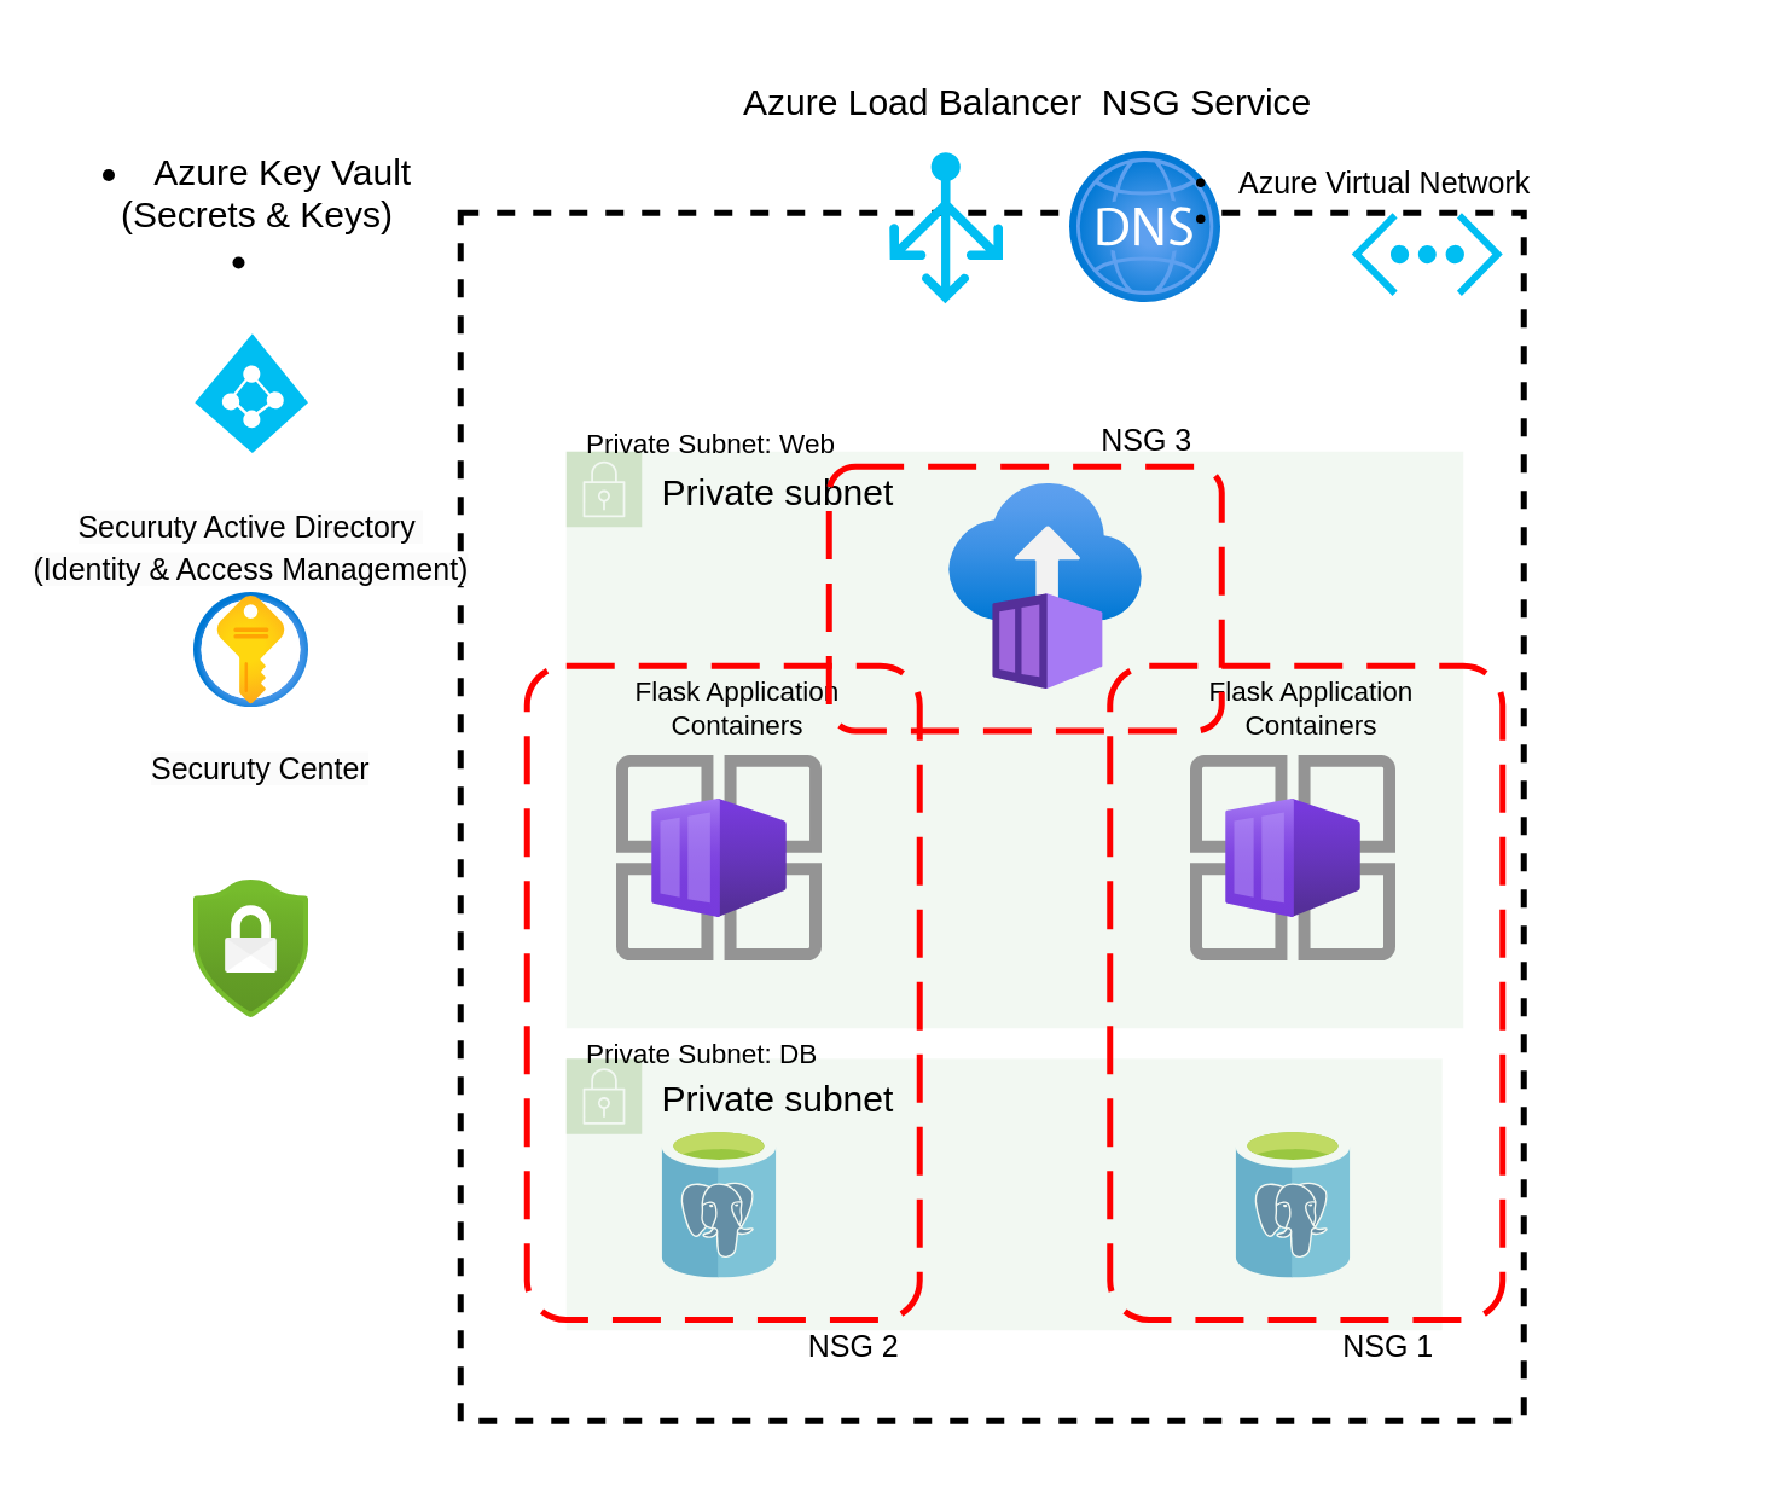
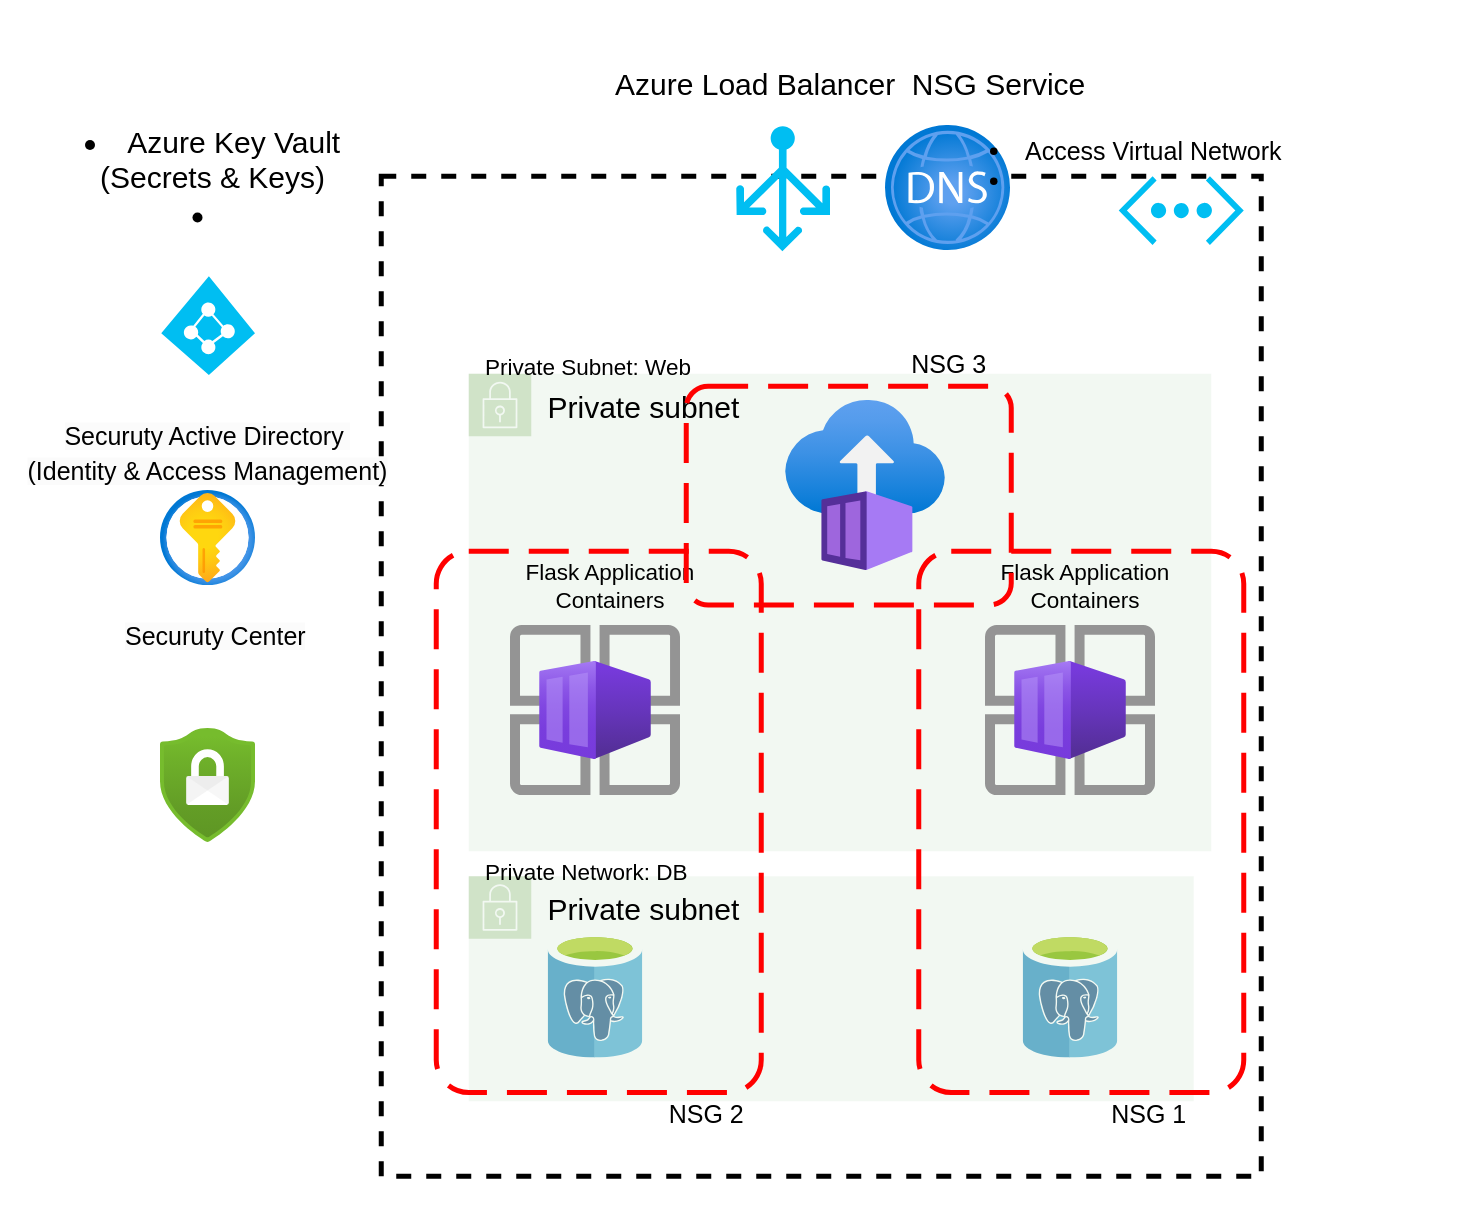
  <mxCell id="0" />
  <mxCell id="1" parent="0" />
  <mxCell id="2" value="" style="whiteSpace=wrap;html=1;fillColor=none;strokeWidth=2;dashed=1;" vertex="1" parent="1"><mxGeometry x="152" y="70" width="352" height="400" as="geometry" /></mxCell>
  <mxCell id="3" value="Private subnet" style="points=[[0,0],[0.25,0],[0.5,0],[0.75,0],[1,0],[1,0.25],[1,0.5],[1,0.75],[1,1],[0.75,1],[0.5,1],[0.25,1],[0,1],[0,0.75],[0,0.5],[0,0.25]];outlineConnect=0;html=1;whiteSpace=wrap;fontSize=12;fontStyle=0;container=1;pointerEvents=0;collapsible=0;recursiveResize=0;shape=mxgraph.aws4.group;grIcon=mxgraph.aws4.group_security_group;grStroke=0;strokeColor=#82b366;fillColor=#d5e8d4;verticalAlign=top;align=left;spacingLeft=30;dashed=0;strokeWidth=3;opacity=30;" vertex="1" parent="1"><mxGeometry x="187" y="149" width="297" height="191" as="geometry" /></mxCell>
  <mxCell id="4" value="Flask Application Containers" style="text;whiteSpace=wrap;html=1;fontSize=9;align=center;" vertex="1" parent="3"><mxGeometry x="197" y="67.93" width="100" height="20" as="geometry" /></mxCell>
  <mxCell id="5" value="Flask Application Containers" style="text;whiteSpace=wrap;html=1;fontSize=9;align=center;" vertex="1" parent="3"><mxGeometry x="7" y="67.93" width="100" height="20" as="geometry" /></mxCell>
  <mxCell id="6" value="" style="rounded=1;arcSize=10;dashed=1;strokeColor=#ff0000;fillColor=none;gradientColor=none;dashPattern=8 4;strokeWidth=2;" vertex="1" parent="3"><mxGeometry x="87" y="5" width="130" height="87.5" as="geometry" /></mxCell>
  <mxCell id="7" value="" style="verticalLabelPosition=bottom;html=1;verticalAlign=top;align=center;strokeColor=none;fillColor=#00BEF2;shape=mxgraph.azure.load_balancer_generic;pointerEvents=1;" vertex="1" parent="1"><mxGeometry x="294" y="50" width="37.5" height="50" as="geometry" /></mxCell>
  <mxCell id="8" value="" style="image;aspect=fixed;html=1;points=[];align=center;fontSize=12;image=img/lib/azure2/networking/DNS_Zones.svg;" vertex="1" parent="1"><mxGeometry x="354" y="50" width="50" height="50" as="geometry" /></mxCell>
  <mxCell id="9" value="" style="image;aspect=fixed;html=1;points=[];align=center;fontSize=12;image=img/lib/azure2/compute/Container_Instances.svg;" vertex="1" parent="1"><mxGeometry x="314" y="160" width="64" height="68" as="geometry" /></mxCell>
  <mxCell id="10" value="" style="image;aspect=fixed;html=1;points=[];align=center;fontSize=12;image=img/lib/azure2/other/Container_App_Environments.svg;" vertex="1" parent="1"><mxGeometry x="204" y="250" width="68" height="68" as="geometry" /></mxCell>
  <mxCell id="11" value="" style="image;aspect=fixed;html=1;points=[];align=center;fontSize=12;image=img/lib/azure2/other/Container_App_Environments.svg;" vertex="1" parent="1"><mxGeometry x="394" y="250" width="68" height="68" as="geometry" /></mxCell>
  <mxCell id="12" value="" style="image;sketch=0;aspect=fixed;html=1;points=[];align=center;fontSize=12;image=img/lib/mscae/Azure_Database_for_PostgreSQL_servers.svg;" vertex="1" parent="1"><mxGeometry x="219" y="373" width="38" height="50" as="geometry" /></mxCell>
  <mxCell id="13" value="" style="image;sketch=0;aspect=fixed;html=1;points=[];align=center;fontSize=12;image=img/lib/mscae/Azure_Database_for_PostgreSQL_servers.svg;" vertex="1" parent="1"><mxGeometry x="409" y="373" width="38" height="50" as="geometry" /></mxCell>
  <mxCell id="14" value="" style="verticalLabelPosition=bottom;html=1;verticalAlign=top;align=center;strokeColor=none;fillColor=#00BEF2;shape=mxgraph.azure.azure_active_directory;" vertex="1" parent="1"><mxGeometry x="64" y="110" width="37.5" height="39.47" as="geometry" /></mxCell>
  <mxCell id="15" value="" style="image;aspect=fixed;html=1;points=[];align=center;fontSize=12;image=img/lib/azure2/security/Key_Vaults.svg;" vertex="1" parent="1"><mxGeometry x="64" y="196" width="38" height="38" as="geometry" /></mxCell>
  <mxCell id="16" value="" style="image;aspect=fixed;html=1;points=[];align=center;fontSize=12;image=img/lib/azure2/security/Security_Center.svg;" vertex="1" parent="1"><mxGeometry x="64" y="290.93" width="38" height="46.14" as="geometry" /></mxCell>
  <mxCell id="17" value="" style="verticalLabelPosition=bottom;html=1;verticalAlign=top;align=center;strokeColor=none;fillColor=#00BEF2;shape=mxgraph.azure.virtual_network;pointerEvents=1;shadow=0;" vertex="1" parent="1"><mxGeometry x="447" y="70" width="50" height="27.5" as="geometry" /></mxCell>
  <mxCell id="18" value="Private subnet" style="points=[[0,0],[0.25,0],[0.5,0],[0.75,0],[1,0],[1,0.25],[1,0.5],[1,0.75],[1,1],[0.75,1],[0.5,1],[0.25,1],[0,1],[0,0.75],[0,0.5],[0,0.25]];outlineConnect=0;html=1;whiteSpace=wrap;fontSize=12;fontStyle=0;container=1;pointerEvents=0;collapsible=0;recursiveResize=0;shape=mxgraph.aws4.group;grIcon=mxgraph.aws4.group_security_group;grStroke=0;strokeColor=#82b366;fillColor=#d5e8d4;verticalAlign=top;align=left;spacingLeft=30;dashed=0;strokeWidth=3;opacity=30;" vertex="1" parent="1"><mxGeometry x="187" y="350" width="290" height="90" as="geometry" /></mxCell>
  <mxCell id="19" value="Azure Load Balancer&amp;nbsp; NSG Service" style="text;whiteSpace=wrap;html=1;" vertex="1" parent="1"><mxGeometry x="244" y="20" width="220" height="40" as="geometry" /></mxCell>
- <mxCell id="20" value="&lt;li style=&quot;font-size: 10px;&quot;&gt;&lt;font style=&quot;font-size: 10px;&quot;&gt;Azure Virtual Network&lt;/font&gt;&lt;/li&gt;&lt;li style=&quot;font-size: 10px;&quot;&gt;&lt;/li&gt;" style="text;whiteSpace=wrap;html=1;fontSize=10;" vertex="1" parent="1"><mxGeometry x="394" y="47.5" width="170" height="50" as="geometry" /></mxCell>
+ <mxCell id="20" value="&lt;li style=&quot;font-size: 10px;&quot;&gt;&lt;font style=&quot;font-size: 10px;&quot;&gt;Access Virtual Network&lt;/font&gt;&lt;/li&gt;&lt;li style=&quot;font-size: 10px;&quot;&gt;&lt;/li&gt;" style="text;whiteSpace=wrap;html=1;fontSize=10;" vertex="1" parent="1"><mxGeometry x="394" y="47.5" width="170" height="50" as="geometry" /></mxCell>
  <mxCell id="21" value="Private Subnet: Web" style="text;whiteSpace=wrap;html=1;fontSize=9;" vertex="1" parent="1"><mxGeometry x="191.5" y="135" width="140" height="40" as="geometry" /></mxCell>
- <mxCell id="22" value="Private Subnet: DB" style="text;whiteSpace=wrap;html=1;fontSize=9;" vertex="1" parent="1"><mxGeometry x="191.5" y="337" width="140" height="40" as="geometry" /></mxCell>
+ <mxCell id="22" value="Private Network: DB" style="text;whiteSpace=wrap;html=1;fontSize=9;" vertex="1" parent="1"><mxGeometry x="191.5" y="337" width="140" height="40" as="geometry" /></mxCell>
  <mxCell id="23" value="" style="rounded=1;arcSize=10;dashed=1;strokeColor=#ff0000;fillColor=none;gradientColor=none;dashPattern=8 4;strokeWidth=2;" vertex="1" parent="1"><mxGeometry x="174" y="220" width="130" height="216.5" as="geometry" /></mxCell>
  <mxCell id="24" value="" style="rounded=1;arcSize=10;dashed=1;strokeColor=#ff0000;fillColor=none;gradientColor=none;dashPattern=8 4;strokeWidth=2;" vertex="1" parent="1"><mxGeometry x="367" y="220" width="130" height="216.5" as="geometry" /></mxCell>
  <mxCell id="25" value="NSG 1" style="text;html=1;align=center;verticalAlign=middle;resizable=0;points=[];autosize=1;strokeColor=none;fillColor=none;fontSize=10;" vertex="1" parent="1"><mxGeometry x="434" y="430" width="50" height="30" as="geometry" /></mxCell>
  <mxCell id="26" value="NSG 2" style="text;html=1;align=center;verticalAlign=middle;resizable=0;points=[];autosize=1;strokeColor=none;fillColor=none;fontSize=10;" vertex="1" parent="1"><mxGeometry x="257" y="430" width="50" height="30" as="geometry" /></mxCell>
  <mxCell id="27" value="NSG 3" style="text;html=1;align=center;verticalAlign=middle;resizable=0;points=[];autosize=1;strokeColor=none;fillColor=none;fontSize=10;" vertex="1" parent="1"><mxGeometry x="354" y="130" width="50" height="30" as="geometry" /></mxCell>
  <mxCell id="28" value="&lt;li&gt;Azure Key Vault (Secrets &amp;amp; Keys)&lt;/li&gt;&lt;li&gt;&lt;/li&gt;" style="text;whiteSpace=wrap;html=1;fontStyle=0;align=center;" vertex="1" parent="1"><mxGeometry x="20" y="42.75" width="130" height="20" as="geometry" /></mxCell>
  <mxCell id="29" value="&lt;span style=&quot;color: rgb(0, 0, 0); font-family: Helvetica; font-size: 10px; font-style: normal; font-variant-ligatures: normal; font-variant-caps: normal; font-weight: 400; letter-spacing: normal; orphans: 2; text-indent: 0px; text-transform: none; widows: 2; word-spacing: 0px; -webkit-text-stroke-width: 0px; white-space: nowrap; background-color: rgb(251, 251, 251); text-decoration-thickness: initial; text-decoration-style: initial; text-decoration-color: initial; float: none; display: inline !important;&quot;&gt;Securuty Active Directory&amp;nbsp;&lt;/span&gt;&lt;div&gt;&lt;span style=&quot;color: rgb(0, 0, 0); font-family: Helvetica; font-size: 10px; font-style: normal; font-variant-ligatures: normal; font-variant-caps: normal; font-weight: 400; letter-spacing: normal; orphans: 2; text-indent: 0px; text-transform: none; widows: 2; word-spacing: 0px; -webkit-text-stroke-width: 0px; white-space: nowrap; background-color: rgb(251, 251, 251); text-decoration-thickness: initial; text-decoration-style: initial; text-decoration-color: initial; float: none; display: inline !important;&quot;&gt;(Identity &amp;amp; Access Management)&lt;/span&gt;&lt;/div&gt;" style="text;whiteSpace=wrap;html=1;align=center;textShadow=0;" vertex="1" parent="1"><mxGeometry x="37.75" y="160" width="90" height="60" as="geometry" /></mxCell>
  <mxCell id="30" value="&lt;span style=&quot;color: rgb(0, 0, 0); font-family: Helvetica; font-size: 10px; font-style: normal; font-variant-ligatures: normal; font-variant-caps: normal; font-weight: 400; letter-spacing: normal; orphans: 2; text-align: center; text-indent: 0px; text-transform: none; widows: 2; word-spacing: 0px; -webkit-text-stroke-width: 0px; white-space: nowrap; background-color: rgb(251, 251, 251); text-decoration-thickness: initial; text-decoration-style: initial; text-decoration-color: initial; display: inline !important; float: none;&quot;&gt;Securuty Center&lt;/span&gt;" style="text;whiteSpace=wrap;html=1;" vertex="1" parent="1"><mxGeometry x="47.75" y="240" width="70" height="20" as="geometry" /></mxCell>
